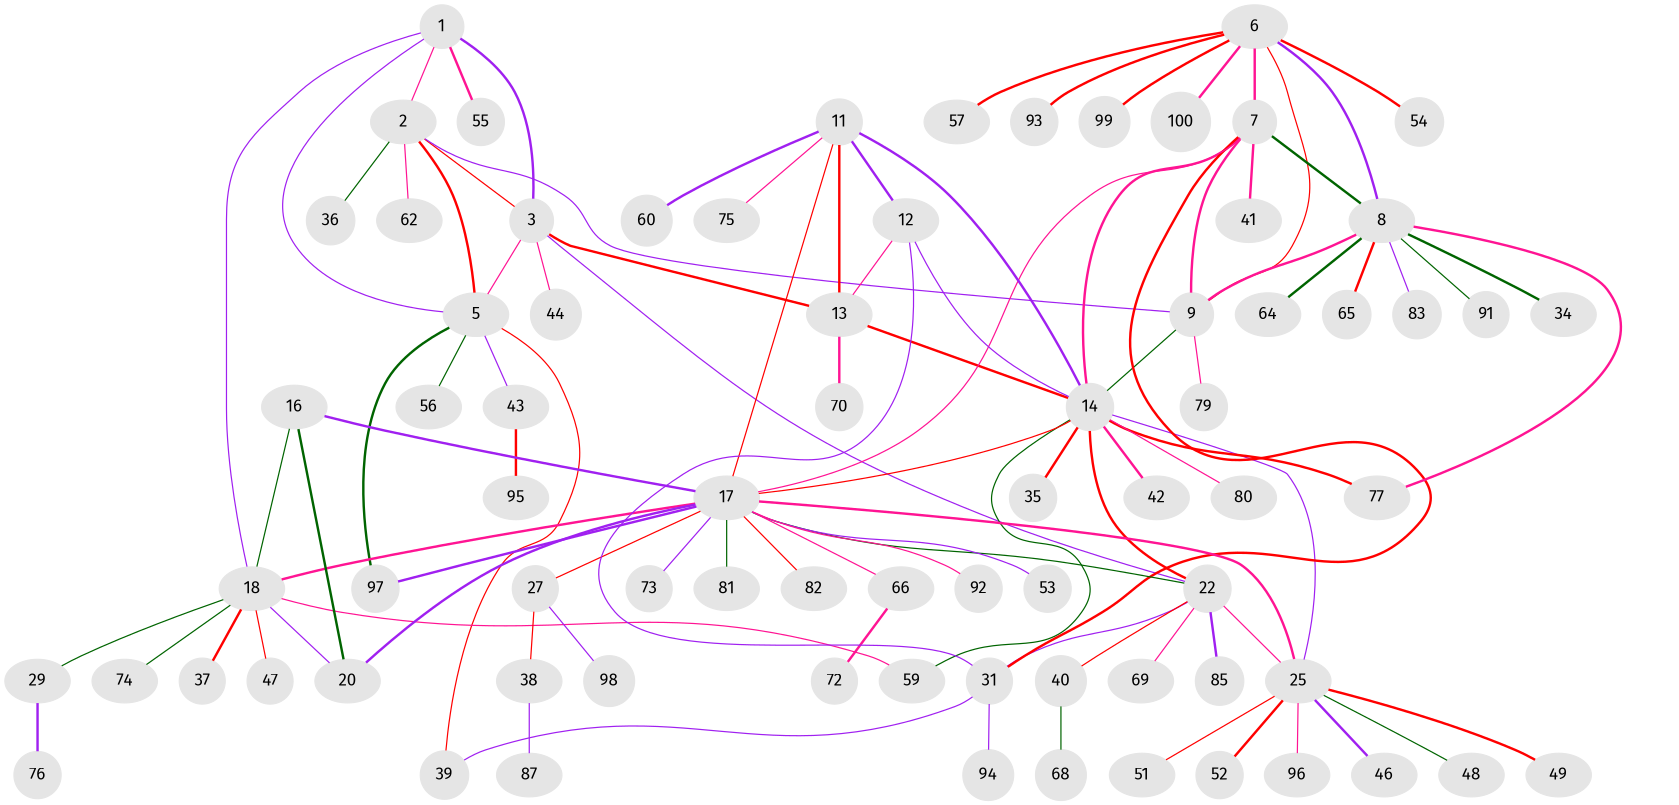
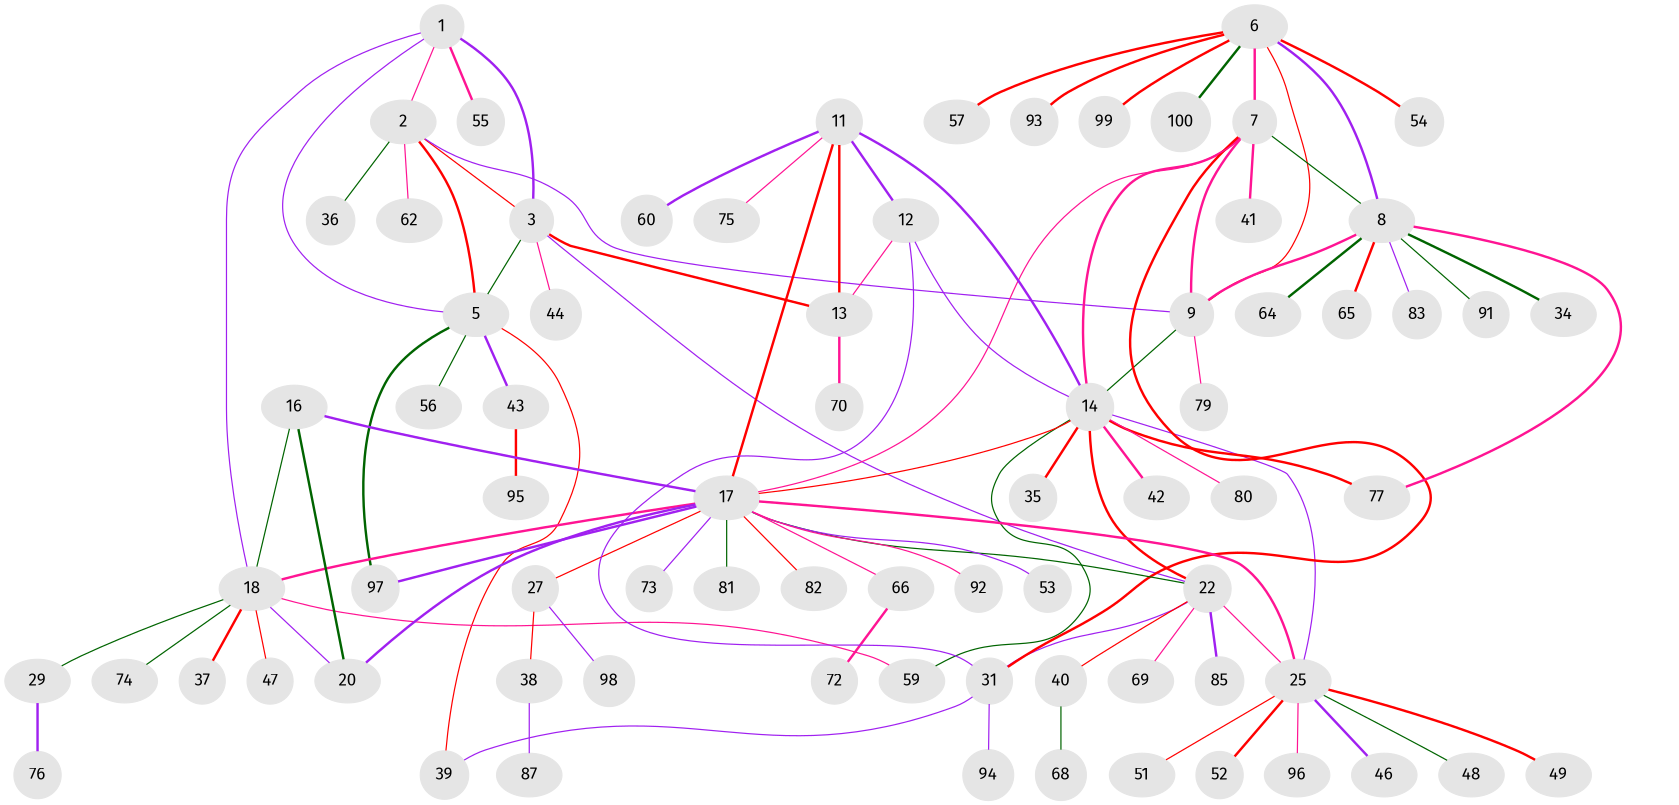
  graph {
    fontname="Fira Sans"
    node [color=gray90 fontname="Fira Sans" shape=circle style=filled]
    edge [color=purple fontname="Fira Sans" style=solid]
    1 [super="+89"]
    2 [shape=ellipse super="+26"]
    3 [super="+4"]
    5 [shape=ellipse super="+71"]
    18 [shape=ellipse super="+19"]
    55
    9 [super="+32"]
    36
    62 [shape=ellipse]
    13 [shape=ellipse super="+15"]
    22 [super="+23"]
    44
    39
    43 [shape=ellipse super="+84"]
    56 [shape=ellipse]
    97
    59 [shape=ellipse]
    20 [shape=ellipse]
    29 [shape=ellipse super="+33"]
    37 [super="+67"]
    47
    74 [shape=ellipse]
    14 [super="+24"]
    79
    70
    31 [super="+45"]
    25 [shape=ellipse super="+28"]
    40 [super="+58"]
    69 [shape=ellipse]
    85
    95 [shape=ellipse]
    6 [shape=ellipse super="+86"]
    7 [super="+63"]
    8 [shape=ellipse super="+10"]
    54
    57 [shape=ellipse]
    93
    99
    100
    17 [shape=ellipse super="+21"]
    41 [shape=ellipse]
    34 [shape=ellipse]
    64 [shape=ellipse]
    65
    77 [shape=ellipse]
    83
    91
    35
    42 [shape=ellipse]
    80 [shape=ellipse]
    27 [super="+61"]
    53
    66 [shape=ellipse]
    73 [super="+88"]
    81 [shape=ellipse]
    82 [shape=ellipse]
    92
    94
    11 [super="+78"]
    12 [shape=ellipse super="+50"]
    60
    75 [shape=ellipse]
    46 [shape=ellipse]
    48 [shape=ellipse]
    49 [shape=ellipse]
    51 [shape=ellipse]
    52
    96 [shape=ellipse]
    16 [shape=ellipse super="+30"]
    38 [shape=ellipse]
    98
    72
    76
    68 [super="+90"]
    87 [shape=ellipse]
    1 -- 2 [color=deeppink]
    1 -- 3 [style=bold weight=2]
    1 -- 5
    1 -- 18
    1 -- 55 [color=deeppink style=bold]
    2 -- 3 [color=red weight=2]
    2 -- 5 [color=red style=bold]
    2 -- 9
    2 -- 36 [color=darkgreen]
    2 -- 62 [color=deeppink]
-   3 -- 5 [color=deeppink weight=2]
+   3 -- 5 [color=darkgreen weight=2]
    3 -- 13 [color=red style=bold]
    3 -- 22
    3 -- 44 [color=deeppink]
    5 -- 39 [color=red]
-   5 -- 43
+   5 -- 43 [style=bold]
    5 -- 56 [color=darkgreen]
    5 -- 97 [color=darkgreen style=bold]
    18 -- 59 [color=deeppink]
    18 -- 20 [weight=2]
    18 -- 29 [color=darkgreen]
    18 -- 37 [color=red style=bold]
    18 -- 47 [color=red]
    18 -- 74 [color=darkgreen]
    9 -- 14 [color=darkgreen]
    9 -- 79 [color=deeppink]
-   13 -- 14 [color=red style=bold weight=2]
    13 -- 70 [color=deeppink style=bold]
    22 -- 31
    22 -- 25 [color=deeppink weight=2]
    22 -- 40 [color=red]
    22 -- 69 [color=deeppink]
    22 -- 85 [style=bold]
    43 -- 95 [color=red style=bold]
    29 -- 76 [style=bold]
    14 -- 22 [color=red style=bold weight=2]
    14 -- 59 [color=darkgreen]
    14 -- 25
    14 -- 17 [color=red]
    14 -- 77 [color=red style=bold]
    14 -- 35 [color=red style=bold]
    14 -- 42 [color=deeppink style=bold]
    14 -- 80 [color=deeppink]
    31 -- 39
    31 -- 94
    25 -- 46 [style=bold]
    25 -- 48 [color=darkgreen]
    25 -- 49 [color=red style=bold]
    25 -- 51 [color=red]
    25 -- 52 [color=red style=bold]
    25 -- 96 [color=deeppink]
    40 -- 68 [color=darkgreen]
    6 -- 9 [color=red]
    6 -- 7 [color=deeppink style=bold]
    6 -- 8 [style=bold weight=2]
    6 -- 54 [color=red style=bold]
    6 -- 57 [color=red style=bold]
    6 -- 93 [color=red style=bold]
    6 -- 99 [color=red style=bold]
-   6 -- 100 [color=deeppink style=bold]
+   6 -- 100 [color=darkgreen style=bold]
    7 -- 9 [color=deeppink style=bold]
    7 -- 14 [color=deeppink style=bold weight=2]
    7 -- 31 [color=red style=bold]
-   7 -- 8 [color=darkgreen style=bold weight=2]
+   7 -- 8 [color=darkgreen weight=2]
    7 -- 17 [color=deeppink]
    7 -- 41 [color=deeppink style=bold]
    8 -- 9 [color=deeppink style=bold weight=2]
    8 -- 34 [color=darkgreen style=bold]
    8 -- 64 [color=darkgreen style=bold]
    8 -- 65 [color=red style=bold]
    8 -- 77 [color=deeppink style=bold]
    8 -- 83
    8 -- 91 [color=darkgreen]
    17 -- 18 [color=deeppink style=bold weight=2]
    17 -- 22 [color=darkgreen weight=2]
    17 -- 97 [style=bold]
    17 -- 20 [style=bold]
    17 -- 25 [color=deeppink style=bold]
    17 -- 27 [color=red]
    17 -- 53
    17 -- 66 [color=deeppink]
    17 -- 73
    17 -- 81 [color=darkgreen]
    17 -- 82 [color=red]
    17 -- 92 [color=deeppink]
    27 -- 38 [color=red]
    27 -- 98
    66 -- 72 [color=deeppink style=bold]
    11 -- 13 [color=red style=bold weight=2]
    11 -- 14 [style=bold]
-   11 -- 17 [color=red]
+   11 -- 17 [color=red style=bold]
    11 -- 12 [style=bold]
    11 -- 60 [style=bold]
    11 -- 75 [color=deeppink]
    12 -- 13 [color=deeppink weight=2]
    12 -- 14
    12 -- 31
    16 -- 18 [color=darkgreen weight=2]
    16 -- 20 [color=darkgreen style=bold]
    16 -- 17 [style=bold]
    38 -- 87
  }
